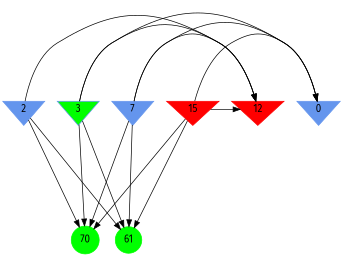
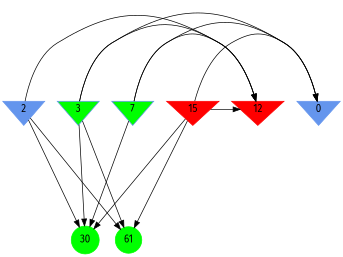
  digraph {
    fontname="Fira Sans"
    ranksep=2.0
    node [color=cornflowerblue fontname="Fira Sans" shape=invtriangle style=filled]
    edge [fontname="Fira Sans"]
    0
    2
    3 [fillcolor=green]
-   7
+   7 [fillcolor=green]
    12 [color=red]
    15 [color=red]
-   30 [color=green shape=circle label=70]
+   30 [color=green shape=circle]
    n8 [color=green label=61 shape=circle]
    subgraph sub_1 {
      rank=same
      0
      2
      3
      7
      12
      15
    }
    subgraph sub_2 {
      rank=same
    }
    subgraph sub_3 {
      rank=same
      30
      n8
    }
    2 -> 12
    2 -> 30
    2 -> n8
    3 -> 0
    3 -> 12
    3 -> 30
    3 -> n8
    7 -> 0
    7 -> 12
    7 -> 30
-   7 -> n8
    15 -> 0
    15 -> 12
    15 -> 30
    15 -> n8
  }
